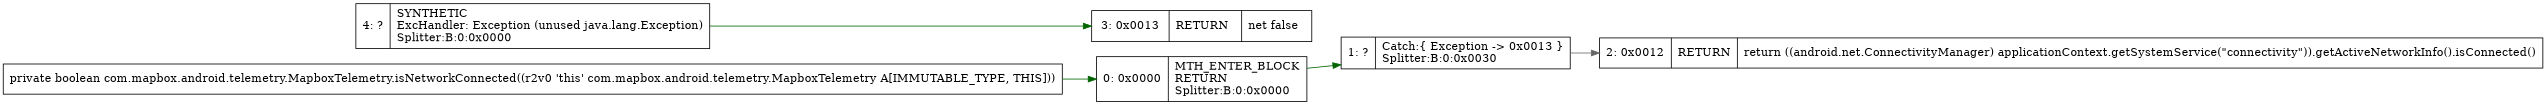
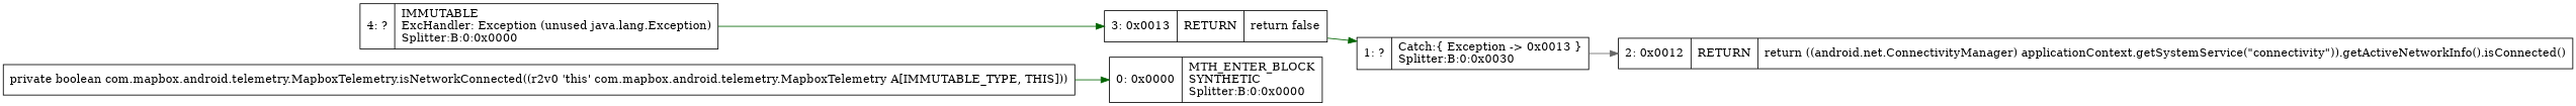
  digraph {
    rankdir=LR
    node [shape=record]
    edge [color=darkgreen]
-   n1 [label="{0\:\ 0x0000|MTH_ENTER_BLOCK\lRETURN\lSplitter:B:0:0x0000\l}"]
+   n1 [label="{0\:\ 0x0000|MTH_ENTER_BLOCK\lSYNTHETIC\lSplitter:B:0:0x0000\l}"]
    n2 [label="{1\:\ ?|Catch:\{ Exception \-\> 0x0013 \}\lSplitter:B:0:0x0030\l}"]
    n3 [label="{2\:\ 0x0012|RETURN\l|return ((android.net.ConnectivityManager) applicationContext.getSystemService(\"connectivity\")).getActiveNetworkInfo().isConnected()\l}"]
-   n4 [label="{4\:\ ?|SYNTHETIC\lExcHandler: Exception (unused java.lang.Exception)\lSplitter:B:0:0x0000\l}"]
-   n5 [label="{3\:\ 0x0013|RETURN\l|net false\l}"]
+   n4 [label="{4\:\ ?|IMMUTABLE\lExcHandler: Exception (unused java.lang.Exception)\lSplitter:B:0:0x0000\l}"]
+   n5 [label="{3\:\ 0x0013|RETURN\l|return false\l}"]
    n6 [label="{private boolean com.mapbox.android.telemetry.MapboxTelemetry.isNetworkConnected((r2v0 'this' com.mapbox.android.telemetry.MapboxTelemetry A[IMMUTABLE_TYPE, THIS])) }"]
-   n1 -> n2
+   n5 -> n2
    n2 -> n3 [color=gray40]
    n4 -> n5
    n6 -> n1
  }
